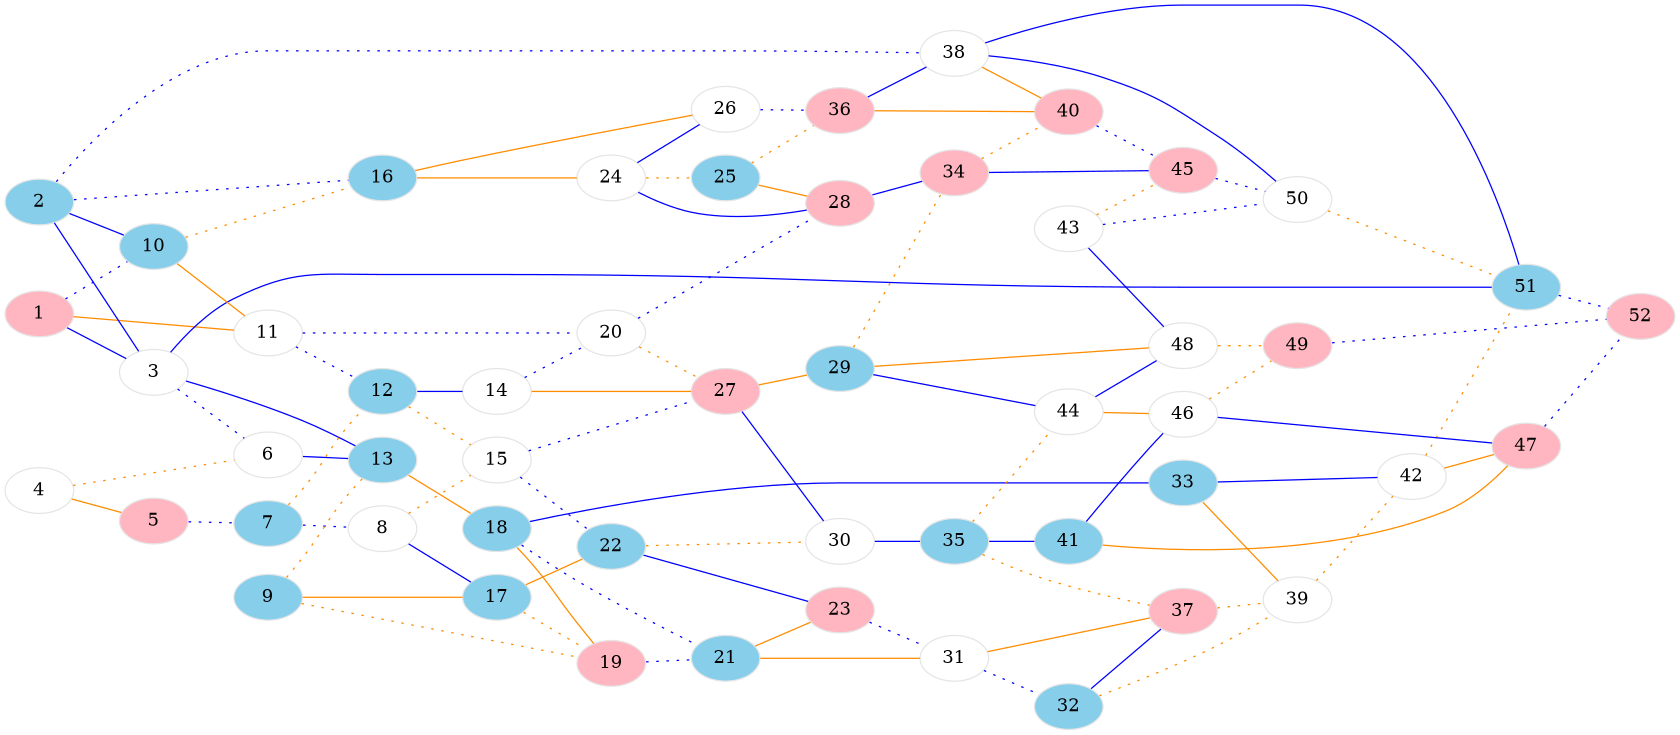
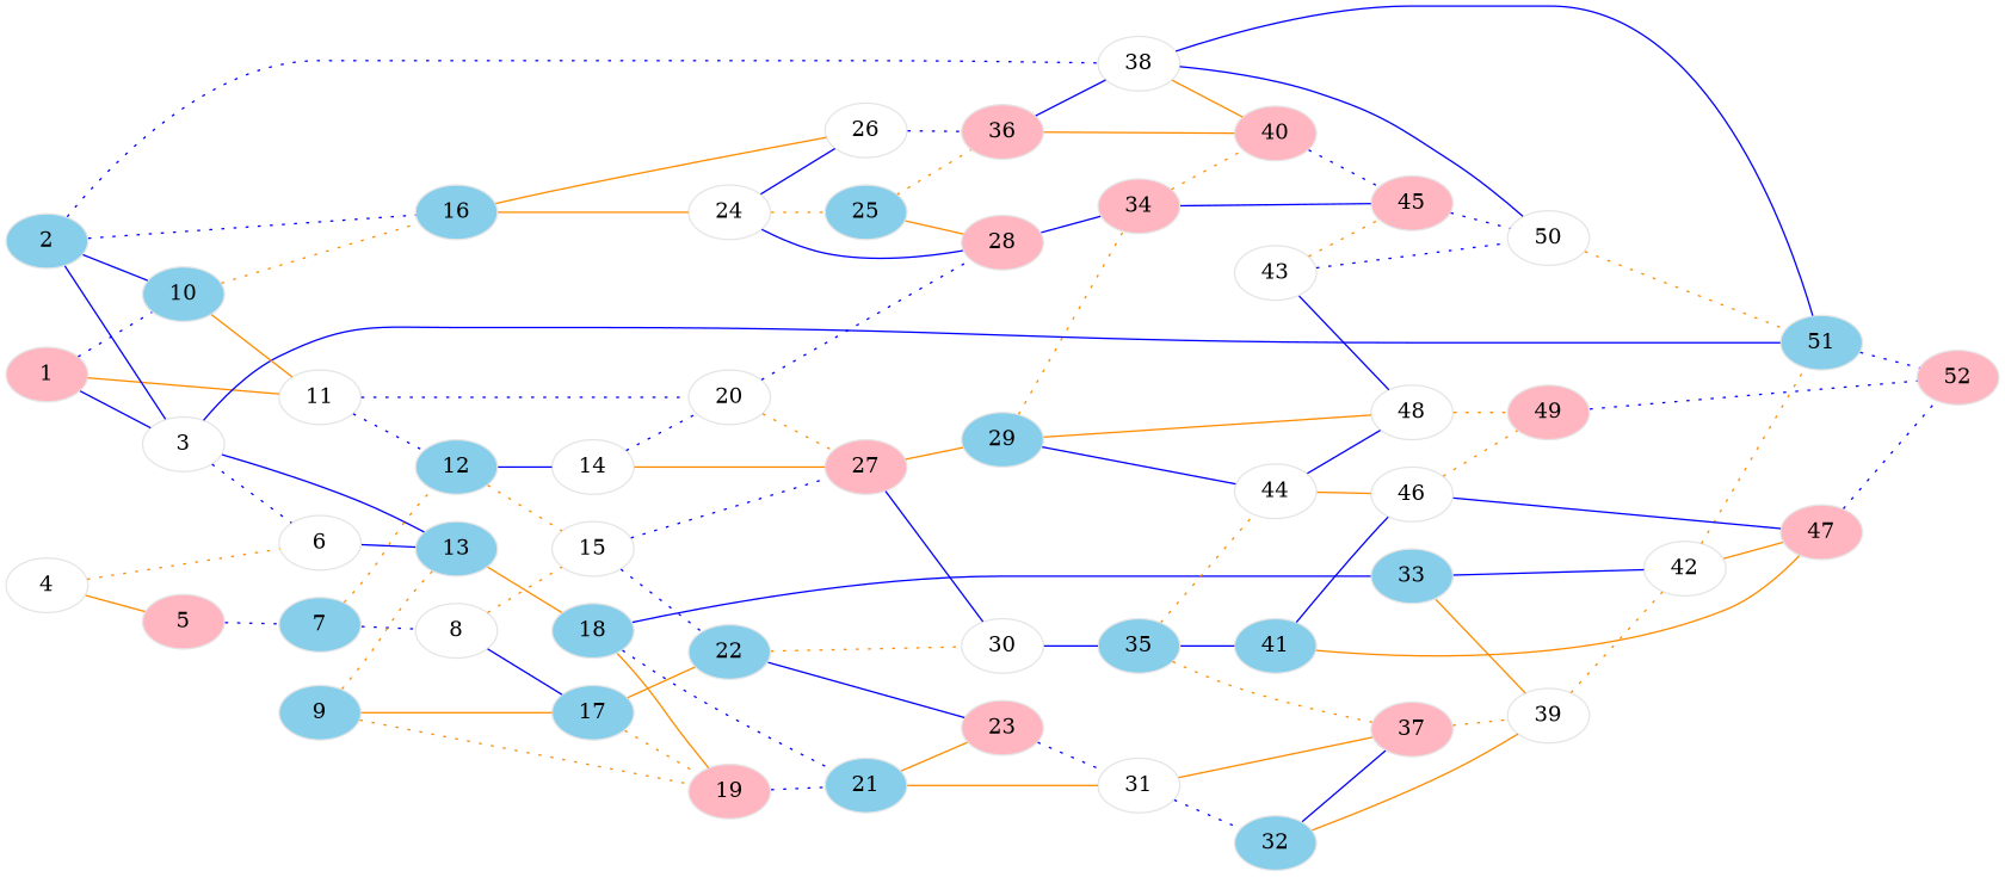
  graph {
    rankdir=LR
    node [color=gray90 fillcolor=white style=filled]
    edge [color=blue style=solid weight=1.0]
    1 [fillcolor=lightpink]
    3
    10 [fillcolor=skyblue]
    11
    6
    13 [fillcolor=skyblue]
    51 [fillcolor=skyblue]
    16 [fillcolor=skyblue]
    12 [fillcolor=skyblue]
    20
    2 [fillcolor=skyblue]
    38
    24
    26
    40 [fillcolor=lightpink]
    50
    18 [fillcolor=skyblue]
    52 [fillcolor=lightpink]
    4
    5 [fillcolor=lightpink]
    7 [fillcolor=skyblue]
    8
    15
    17 [fillcolor=skyblue]
    14
    27 [fillcolor=lightpink]
    22 [fillcolor=skyblue]
    19 [fillcolor=lightpink]
    9 [fillcolor=skyblue]
    21 [fillcolor=skyblue]
    28 [fillcolor=lightpink]
    33 [fillcolor=skyblue]
    30
    29 [fillcolor=skyblue]
    23 [fillcolor=lightpink]
    25 [fillcolor=skyblue]
    36 [fillcolor=lightpink]
    31
    39
    42
    34 [fillcolor=lightpink]
    32 [fillcolor=skyblue]
    37 [fillcolor=lightpink]
    35 [fillcolor=skyblue]
    44
    48
    45 [fillcolor=lightpink]
    46
    49 [fillcolor=lightpink]
    41 [fillcolor=skyblue]
    47 [fillcolor=lightpink]
    43
    1 -- 3
    1 -- 10 [style=dotted]
    1 -- 11 [color=darkorange]
    3 -- 6 [style=dotted]
    3 -- 13
    3 -- 51
    10 -- 11 [color=darkorange]
    10 -- 16 [color=darkorange style=dotted]
    11 -- 12 [style=dotted]
    11 -- 20 [style=dotted]
    6 -- 13
    13 -- 18 [color=darkorange]
    51 -- 52 [style=dotted weight=2.0]
    16 -- 24 [color=darkorange]
    16 -- 26 [color=darkorange]
    12 -- 15 [color=darkorange style=dotted]
    12 -- 14
    20 -- 27 [color=darkorange style=dotted]
    20 -- 28 [style=dotted]
    2 -- 3
    2 -- 10
    2 -- 16 [style=dotted]
    2 -- 38 [style=dotted]
    38 -- 51
    38 -- 40 [color=darkorange]
    38 -- 50
    24 -- 26
    24 -- 28
    24 -- 25 [color=darkorange style=dotted]
    26 -- 36 [style=dotted]
    40 -- 45 [style=dotted]
    50 -- 51 [color=darkorange style=dotted]
    18 -- 19 [color=darkorange]
    18 -- 21 [style=dotted]
    18 -- 33
    4 -- 6 [color=darkorange style=dotted weight=2.0]
    4 -- 5 [color=darkorange weight=2.0]
    5 -- 7 [style=dotted weight=2.0]
    7 -- 12 [color=darkorange style=dotted]
    7 -- 8 [style=dotted]
    8 -- 15 [color=darkorange style=dotted]
    8 -- 17
    15 -- 27 [style=dotted]
    15 -- 22 [style=dotted]
    17 -- 22 [color=darkorange]
    17 -- 19 [color=darkorange style=dotted]
    14 -- 20 [style=dotted]
    14 -- 27 [color=darkorange weight=2.0]
    27 -- 30
    27 -- 29 [color=darkorange]
    22 -- 30 [color=darkorange style=dotted]
    22 -- 23
    19 -- 21 [style=dotted]
    9 -- 13 [color=darkorange style=dotted]
    9 -- 17 [color=darkorange]
    9 -- 19 [color=darkorange style=dotted]
    21 -- 23 [color=darkorange]
    21 -- 31 [color=darkorange]
    28 -- 34
    33 -- 39 [color=darkorange]
    33 -- 42
    30 -- 35
    29 -- 34 [color=darkorange style=dotted]
    29 -- 44
    29 -- 48 [color=darkorange]
    23 -- 31 [style=dotted]
    25 -- 28 [color=darkorange]
    25 -- 36 [color=darkorange style=dotted]
    36 -- 38
    36 -- 40 [color=darkorange]
    31 -- 32 [style=dotted]
    31 -- 37 [color=darkorange]
    39 -- 42 [color=darkorange style=dotted]
    42 -- 51 [color=darkorange style=dotted]
    42 -- 47 [color=darkorange]
    34 -- 40 [color=darkorange style=dotted]
    34 -- 45
-   32 -- 39 [color=darkorange style=dotted]
+   32 -- 39 [color=darkorange]
    32 -- 37
    37 -- 39 [color=darkorange style=dotted]
    35 -- 37 [color=darkorange style=dotted]
    35 -- 44 [color=darkorange style=dotted]
    35 -- 41
    44 -- 48
    44 -- 46 [color=darkorange]
    48 -- 49 [color=darkorange style=dotted]
    45 -- 50 [style=dotted]
    46 -- 49 [color=darkorange style=dotted]
    46 -- 47
    49 -- 52 [style=dotted]
    41 -- 46
    41 -- 47 [color=darkorange]
    47 -- 52 [style=dotted]
    43 -- 50 [style=dotted]
    43 -- 48
    43 -- 45 [color=darkorange style=dotted]
  }
